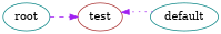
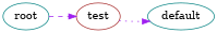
  digraph {
    rankdir=LR
    node [color=teal]
    edge [color=purple]
    n1 [label=root]
    n2 [color=brown label=test]
    n3 [label=default]
    n1 -> n2 [style=dashed]
-   n3 -> n2 [style=dotted]
+   n2 -> n3 [style=dotted]
  }
